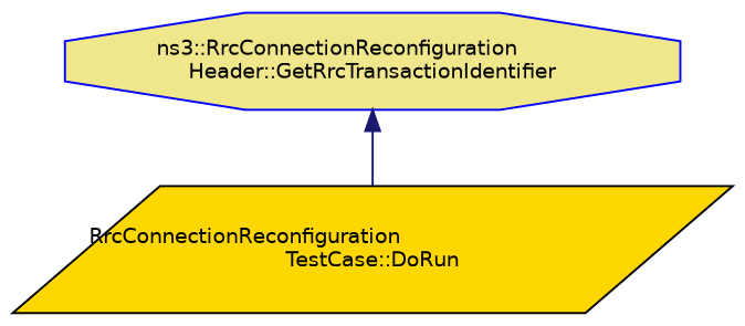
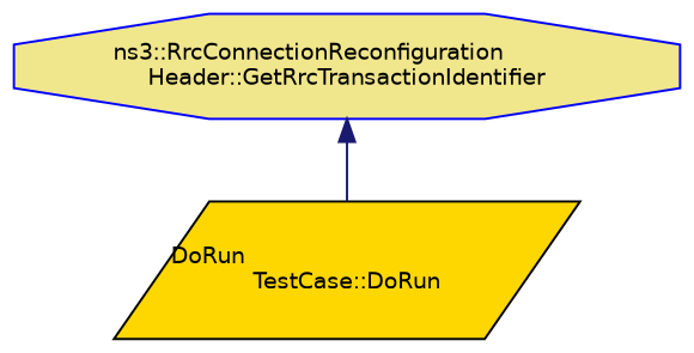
  digraph {
    rankdir=TB
    node [fontname=Helvetica fontsize=10 style=filled]
    n1 [color=blue fillcolor=khaki fontcolor=black height=0.2 label="ns3::RrcConnectionReconfiguration\lHeader::GetRrcTransactionIdentifier" shape=octagon width=0.4]
-   n2 [color=black fillcolor=gold height=0.2 label="RrcConnectionReconfiguration\lTestCase::DoRun" shape=parallelogram width=0.4]
+   n2 [color=black fillcolor=gold height=0.2 label="DoRun\lTestCase::DoRun" shape=parallelogram width=0.4]
    n1 -> n2 [color=midnightblue dir=back fontname=Helvetica fontsize=10 labelfontname=Helvetica labelfontsize=10 style=solid]
  }
